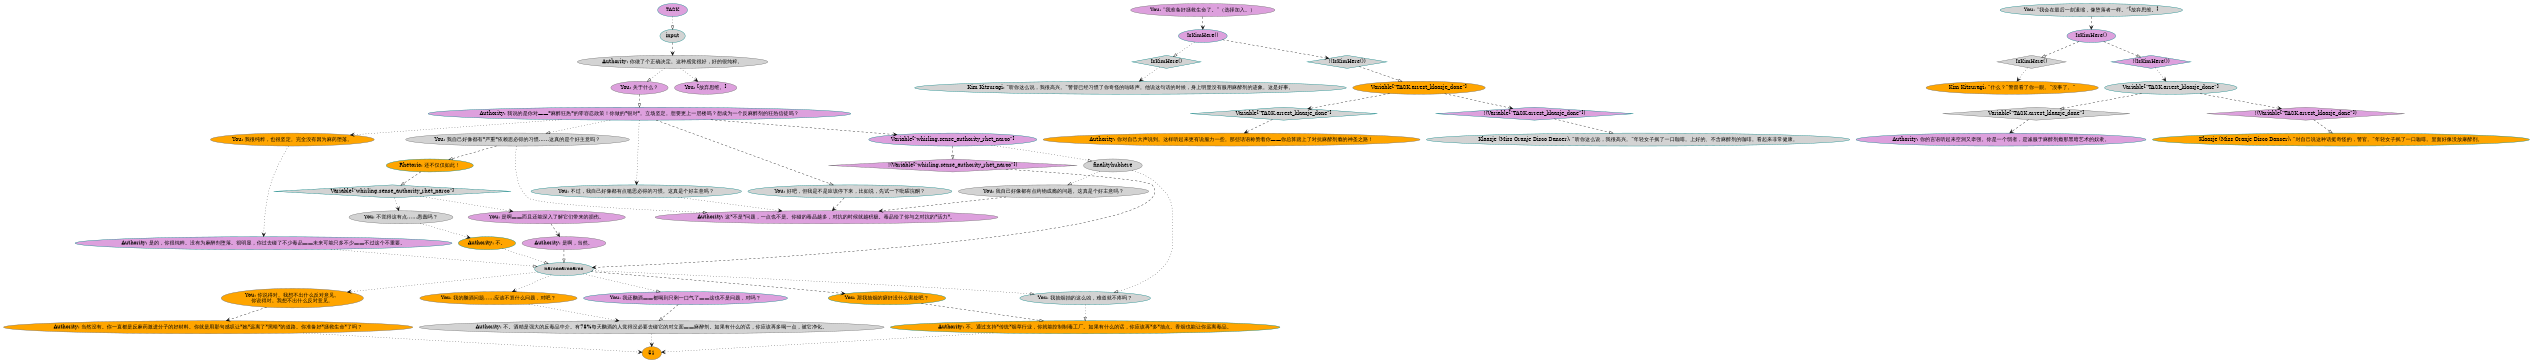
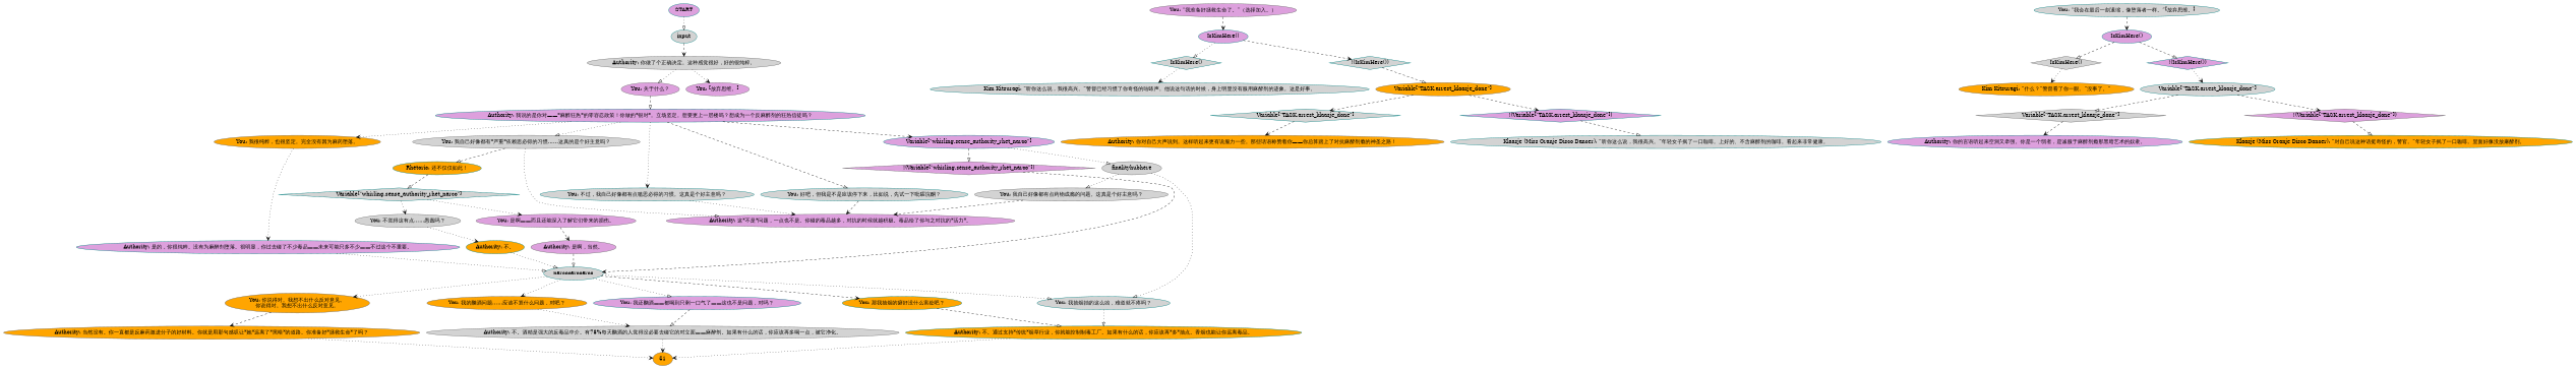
  digraph {
    node [color=teal fillcolor=lightgrey style=filled]
    edge [arrowhead=vee style=dotted]
-   n1 [fillcolor=plum label=TASK]
+   n1 [fillcolor=plum label=START]
    n2 [label=input]
    n3 [color=gray40 label="Authority: 你做了个正确决定。这种感觉很好，好的很纯粹。"]
    n4 [color=gray40 fillcolor=plum label="You: 关于什么？"]
    n5 [color=gray40 fillcolor=plum label="You: [放弃思维。]"]
    n6 [color=gray40 fillcolor=orange label="Authority: 当然没有。你一直都是反麻药激进分子的好材料。你就是用那句感叹让*她*远离了*黑暗*的道路。你准备好*拯救生命*了吗？"]
    51 [color=gray40 fillcolor=orange]
    n8 [label="Klaasje (Miss Oranje Disco Dancer): “听你这么说，我很高兴。”年轻女子抿了一口咖啡。上好的、不含麻醉剂的咖啡。看起来非常健康。"]
    n9 [fillcolor=orange label="You: 那我抽烟的癖好没什么害处吧？"]
    n10 [fillcolor=orange label="Authority: 不。通过支持*传统*烟草行业，你就能控制制毒工厂。如果有什么的话，你应该再*多*抽点。香烟也能让你远离毒品。"]
    n11 [fillcolor=plum label="Authority: 我说的是你对——*麻醉狂热*的零容忍政策！你做的*很对*。立场坚定。想要更上一层楼吗？想成为一个反麻醉剂的狂热信徒吗？"]
    n12 [color=gray40 fillcolor=plum label="Authority: 这*不是*问题，一点也不是。你碰的毒品越多，对抗的时候就越积极。毒品给了你与之对抗的*活力*。"]
    n13 [fillcolor=orange label="Rhetoric: 还不仅仅如此！"]
    n14 [label="Variable[\"whirling.sense_authority_rhet_narco\"]" shape=diamond]
    n15 [label="You: 我抽烟抽的这么凶，难道就不疼吗？"]
    n16 [color=gray40 label="You: 我自己好像都有*严重*依赖思必得的习惯……这真的是个好主意吗？"]
    n17 [color=gray40 label="You: 不觉得这有点……愚蠢吗？"]
    n18 [fillcolor=orange label="Authority: 不。"]
    n19 [label=narcocarcoarco]
    n20 [fillcolor=plum label="You: 我还酗酒——都喝到只剩一口气了——这也不是问题，对吗？"]
    n21 [color=gray40 fillcolor=orange label="You: 你说得对。我想不出什么反对意见。\n你说得对。我想不出什么反对意见。"]
    n22 [color=gray40 fillcolor=orange label="You: 我的酗酒问题……应该不算什么问题，对吧？"]
    n23 [color=gray40 fillcolor=orange label="You: 我很纯粹，也很坚定。完全没有因为麻药堕落。"]
    n24 [label="You: 不过，我自己好像都有点嗑思必得的习惯。这真是个好主意吗？"]
    n25 [label="You: 好吧，但我是不是应该停下来，比如说，先试一下吡嚯浣酮？"]
    n26 [fillcolor=plum label="Variable[\"whirling.sense_authority_rhet_narco\"]"]
    n27 [fillcolor=plum label="Authority: 是的，你很纯粹。没有为麻醉剂堕落。很明显，你过去碰了不少毒品——未来可能只多不少——不过这个不重要。"]
    n28 [color=gray40 fillcolor=orange label="Kim Kitsuragi: “什么？”警督看了你一眼。“没事了。”"]
    n29 [color=gray40 fillcolor=plum label="You: 是啊——而且还能深入了解它们带来的损伤。"]
    n30 [color=gray40 fillcolor=plum label="Authority: 是啊，当然。"]
    n31 [fillcolor=plum label="Authority: 你的言语听起来空洞又牵强。你是一个弱者，是诚服于麻醉剂瘾那黑暗艺术的奴隶。"]
    n32 [color=gray40 label="Authority: 不。酒精是强大的反毒品中介。有78%每天酗酒的人觉得没必要去碰它的对立面——麻醉剂。如果有什么的话，你应该再多喝一点，被它净化。"]
    n33 [label="Kim Kitsuragi: “听你这么说，我很高兴。”警督已经习惯了你奇怪的咕哝声。他说这句话的时候，身上明显没有服用麻醉剂的迹象。这是好事。"]
    n34 [color=gray40 fillcolor=plum label="!(Variable[\"whirling.sense_authority_rhet_narco\"])" shape=diamond]
    n35 [color=gray40 label=finalityhubhere]
    n36 [fillcolor=plum label="IsKimHere()"]
    n37 [label="IsKimHere()" shape=diamond]
    n38 [label="!(IsKimHere())" shape=diamond]
    n39 [color=gray40 fillcolor=orange label="Variable[\"TASK.arrest_klaasje_done\"]"]
    n40 [label="Variable[\"TASK.arrest_klaasje_done\"]" shape=diamond]
    n41 [fillcolor=plum label="!(Variable[\"TASK.arrest_klaasje_done\"])" shape=diamond]
    n42 [fillcolor=orange label="Klaasje (Miss Oranje Disco Dancer): “对自己说这种话挺奇怪的，警官。”年轻女子抿了一口咖啡。里面好像没放麻醉剂。"]
    n43 [color=gray40 fillcolor=plum label="You: “我准备好拯救生命了。”（选择加入。）"]
    n44 [fillcolor=plum label="IsKimHere()"]
    n45 [color=gray40 label="IsKimHere()" shape=diamond]
    n46 [fillcolor=plum label="!(IsKimHere())" shape=diamond]
    n47 [label="Variable[\"TASK.arrest_klaasje_done\"]"]
    n48 [color=gray40 label="Variable[\"TASK.arrest_klaasje_done\"]" shape=diamond]
    n49 [color=gray40 fillcolor=plum label="!(Variable[\"TASK.arrest_klaasje_done\"])" shape=diamond]
    n50 [color=gray40 fillcolor=orange label="Authority: 你对自己大声说到。这样听起来更有说服力一些。那些话语称赞着你——你总算踏上了对抗麻醉剂瘾的神圣之路！"]
    n51 [label="You: “我会在最后一刻退缩，像堕落者一样。”[放弃思维。]"]
    n52 [color=gray40 label="You: 我自己好像都有点药物成瘾的问题。这真是个好主意吗？"]
    n1 -> n2 [arrowhead=onormal]
    n2 -> n3 [style=dashed]
    n3 -> n4 [arrowhead=onormal]
    n3 -> n5
    n4 -> n11 [arrowhead=onormal style=dashed]
    n6 -> 51
    n9 -> n10 [arrowhead=onormal style=dashed]
    n10 -> 51
    n11 -> n16 [arrowhead=onormal]
    n11 -> n23
    n11 -> n24
    n11 -> n25 [arrowhead=onormal style=dashed]
    n11 -> n26 [style=dashed]
    n13 -> n14 [arrowhead=onormal style=dashed]
    n14 -> n17
    n14 -> n29
    n15 -> n10 [arrowhead=onormal]
    n16 -> n12 [arrowhead=onormal]
    n16 -> n13 [arrowhead=onormal style=dashed]
    n17 -> n18
    n18 -> n19 [arrowhead=onormal]
    n19 -> n9 [style=dashed]
    n19 -> n15 [arrowhead=onormal]
    n19 -> n20 [arrowhead=onormal]
    n19 -> n21
    n19 -> n22
    n20 -> n32 [arrowhead=onormal style=dashed]
    n21 -> n6 [style=dashed]
    n22 -> n32
    n23 -> n27
    n24 -> n12
    n25 -> n12 [style=dashed]
    n26 -> n34 [arrowhead=onormal style=dashed]
    n26 -> n35 [arrowhead=onormal]
    n27 -> n19 [arrowhead=onormal]
    n29 -> n30 [style=dashed]
    n30 -> n19 [arrowhead=onormal style=dashed]
    n32 -> 51
    n34 -> n19 [style=dashed]
    n35 -> n15 [arrowhead=onormal]
    n35 -> n52 [arrowhead=onormal]
    n36 -> n37 [arrowhead=onormal]
    n36 -> n38 [style=dashed]
    n37 -> n33
    n38 -> n39 [arrowhead=onormal style=dashed]
    n39 -> n40 [style=dashed]
    n39 -> n41 [style=dashed]
    n40 -> n50 [style=dashed]
    n41 -> n8 [arrowhead=onormal style=dashed]
    n43 -> n36 [style=dashed]
    n44 -> n45 [arrowhead=onormal style=dashed]
    n44 -> n46 [arrowhead=onormal style=dashed]
    n45 -> n28
    n46 -> n47
    n47 -> n48 [arrowhead=onormal style=dashed]
    n47 -> n49 [style=dashed]
    n48 -> n31 [style=dashed]
    n49 -> n42 [arrowhead=onormal style=dashed]
    n51 -> n44 [style=dashed]
    n52 -> n12 [style=dashed]
  }
